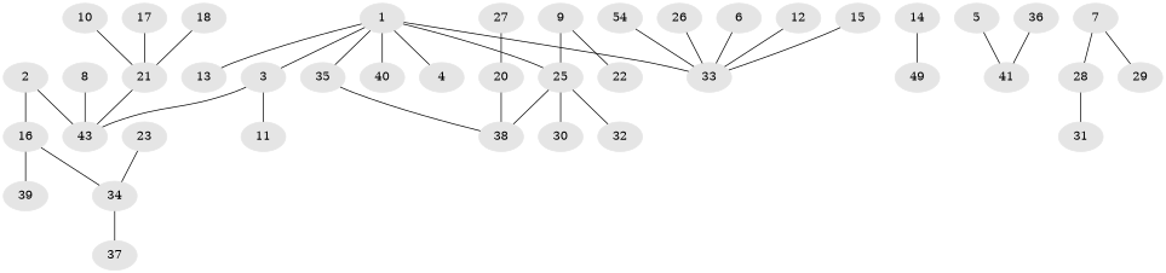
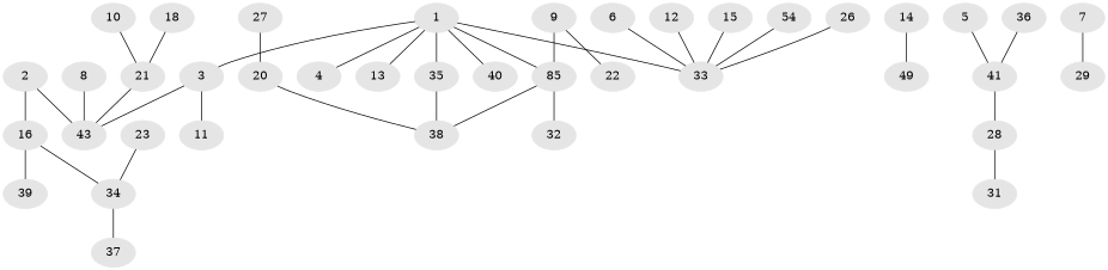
  graph {
    node [color=gray90 style=filled]
    edge [weight=1.0]
    1
    3
    4
    13
-   25
+   25 [label=85]
    33
    40
    35
    43
    11
    n11 [label=49]
    14
    38
-   30
    32
    2
    16
    34
    39
    5
    41
    6
    7
    28
    29
    31
    37
    8
    9
    22
    10
    21
    12
    15
-   17
    18
    20
    23
    n39 [label=54]
    26
    27
    36
    1 -- 3
    1 -- 4
    1 -- 13
    1 -- 25
    1 -- 33
    1 -- 40
    1 -- 35
    3 -- 43
    3 -- 11
    25 -- 38
-   25 -- 30
    25 -- 32
    35 -- 38
    14 -- n11
    2 -- 43
    2 -- 16
    16 -- 34
    16 -- 39
    34 -- 37
    5 -- 41
    6 -- 33
-   7 -- 28
+   41 -- 28
    7 -- 29
    28 -- 31
    8 -- 43
    9 -- 25
    9 -- 22
    10 -- 21
    21 -- 43
    12 -- 33
    15 -- 33
-   17 -- 21
    18 -- 21
    20 -- 38
    23 -- 34
    n39 -- 33
    26 -- 33
    27 -- 20
    36 -- 41
  }
